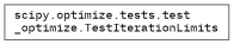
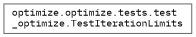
  digraph {
    rankdir=LR
    fontname="IBM Plex Mono"
-   n1 [color=grey40 fillcolor=white fontname="IBM Plex Mono" fontsize=10 height=0.2 label="scipy.optimize.tests.test\l_optimize.TestIterationLimits" shape=box style=filled width=0.4]
+   n1 [color=grey40 fillcolor=white fontname="IBM Plex Mono" fontsize=10 height=0.2 label="optimize.optimize.tests.test\l_optimize.TestIterationLimits" shape=box style=filled width=0.4]
  }
